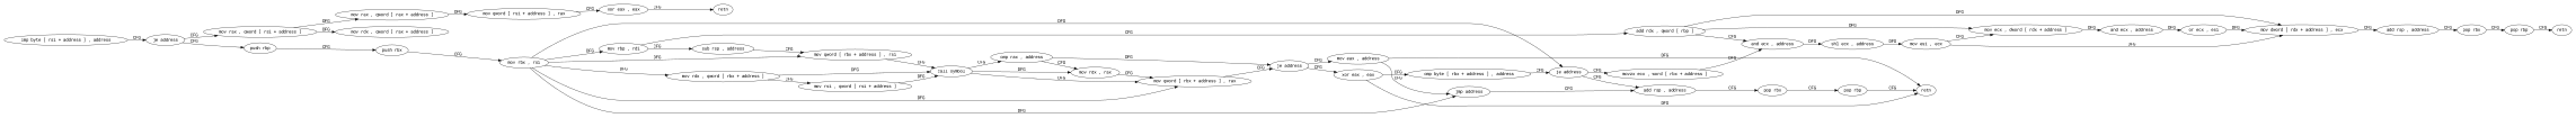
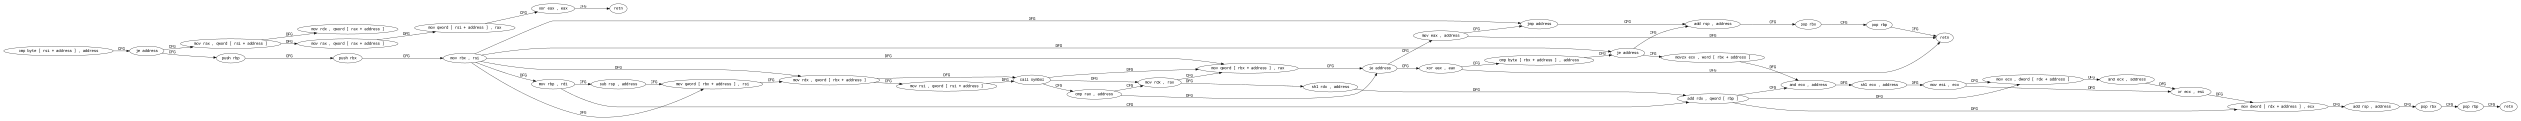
  digraph {
    fontname="Roboto Mono"
    rankdir=LR
    node [fontname="Roboto Mono"]
    edge [fontname="Roboto Mono"]
    n1 [label="cmp byte [ rsi + address ] , address"]
    n2 [label="je address"]
    n3 [label="mov rax , qword [ rsi + address ]"]
    n4 [label="push rbp"]
    n5 [label="mov rdx , qword [ rax + address ]"]
    n6 [label="mov rax , qword [ rax + address ]"]
    n7 [label="push rbx"]
    n8 [label="mov qword [ rsi + address ] , rax"]
    n9 [label="mov rbx , rsi"]
    n10 [label="xor eax , eax"]
    n11 [label=retn]
    n12 [label="mov rbp , rdi"]
    n13 [label="mov qword [ rbx + address ] , rsi"]
    n14 [label="mov rdx , qword [ rbx + address ]"]
    n15 [label="mov qword [ rbx + address ] , rax"]
    n16 [label="je address"]
    n17 [label="jmp address"]
    n18 [label="sub rsp , address"]
    n19 [label="add rdx , qword [ rbp ]"]
    n20 [label="mov rsi , qword [ rsi + address ]"]
    n21 [label="call symbol"]
    n22 [label="je address"]
    n23 [label="movzx ecx , word [ rbx + address ]"]
    n24 [label="add rsp , address"]
    n25 [label="and ecx , address"]
    n26 [label="mov ecx , dword [ rdx + address ]"]
    n27 [label="mov dword [ rdx + address ] , ecx"]
    n28 [label="cmp rax , address"]
    n29 [label="mov rdx , rax"]
+   n30 [label="shl rdx , address"]
    n31 [label="mov eax , address"]
    n32 [label="xor eax , eax"]
    n33 [label=retn]
    n34 [label="cmp byte [ rbx + address ] , address"]
    n35 [label="pop rbx"]
    n36 [label="pop rbp"]
    n37 [label="shl ecx , address"]
    n38 [label="and ecx , address"]
    n39 [label="add rsp , address"]
    n40 [label="mov esi , ecx"]
    n41 [label="or ecx , esi"]
    n42 [label="pop rbx"]
    n43 [label="pop rbp"]
    n44 [label=retn]
    n1 -> n2 [label=CFG]
    n2 -> n3 [label=CFG]
    n2 -> n4 [label=CFG]
    n3 -> n5 [label=DFG]
    n3 -> n6 [label=DFG]
    n4 -> n7 [label=CFG]
    n6 -> n8 [label=DFG]
    n7 -> n9 [label=CFG]
    n8 -> n10 [label=CFG]
    n9 -> n12 [label=DFG]
    n9 -> n13 [label=DFG]
    n9 -> n14 [label=DFG]
    n9 -> n15 [label=DFG]
    n9 -> n16 [label=DFG]
    n9 -> n17 [label=DFG]
    n10 -> n11 [label=CFG]
    n12 -> n18 [label=CFG]
    n12 -> n19 [label=CFG]
-   n13 -> n21 [label=CFG]
+   n13 -> n14 [label=CFG]
    n14 -> n20 [label=CFG]
    n14 -> n21 [label=DFG]
    n15 -> n22 [label=CFG]
    n16 -> n23 [label=CFG]
    n16 -> n24 [label=CFG]
    n17 -> n24 [label=CFG]
    n18 -> n13 [label=CFG]
    n19 -> n25 [label=CFG]
    n19 -> n26 [label=DFG]
    n19 -> n27 [label=DFG]
    n20 -> n21 [label=DFG]
    n21 -> n15 [label=DFG]
    n21 -> n28 [label=CFG]
    n21 -> n29 [label=DFG]
    n22 -> n31 [label=CFG]
    n22 -> n32 [label=CFG]
    n23 -> n25 [label=DFG]
    n24 -> n35 [label=CFG]
    n25 -> n37 [label=DFG]
    n26 -> n38 [label=DFG]
    n27 -> n39 [label=CFG]
    n28 -> n22 [label=DFG]
    n28 -> n29 [label=CFG]
    n29 -> n15 [label=CFG]
+   n29 -> n30 [label=DFG]
+   n30 -> n19 [label=DFG]
    n31 -> n17 [label=CFG]
    n31 -> n33 [label=DFG]
    n32 -> n33 [label=DFG]
    n32 -> n34 [label=CFG]
    n34 -> n16 [label=CFG]
    n35 -> n36 [label=CFG]
    n36 -> n33 [label=CFG]
    n37 -> n40 [label=DFG]
    n38 -> n41 [label=DFG]
    n39 -> n42 [label=CFG]
    n40 -> n26 [label=CFG]
-   n40 -> n27 [label=DFG]
+   n40 -> n41 [label=DFG]
    n41 -> n27 [label=DFG]
    n42 -> n43 [label=CFG]
    n43 -> n44 [label=CFG]
  }
